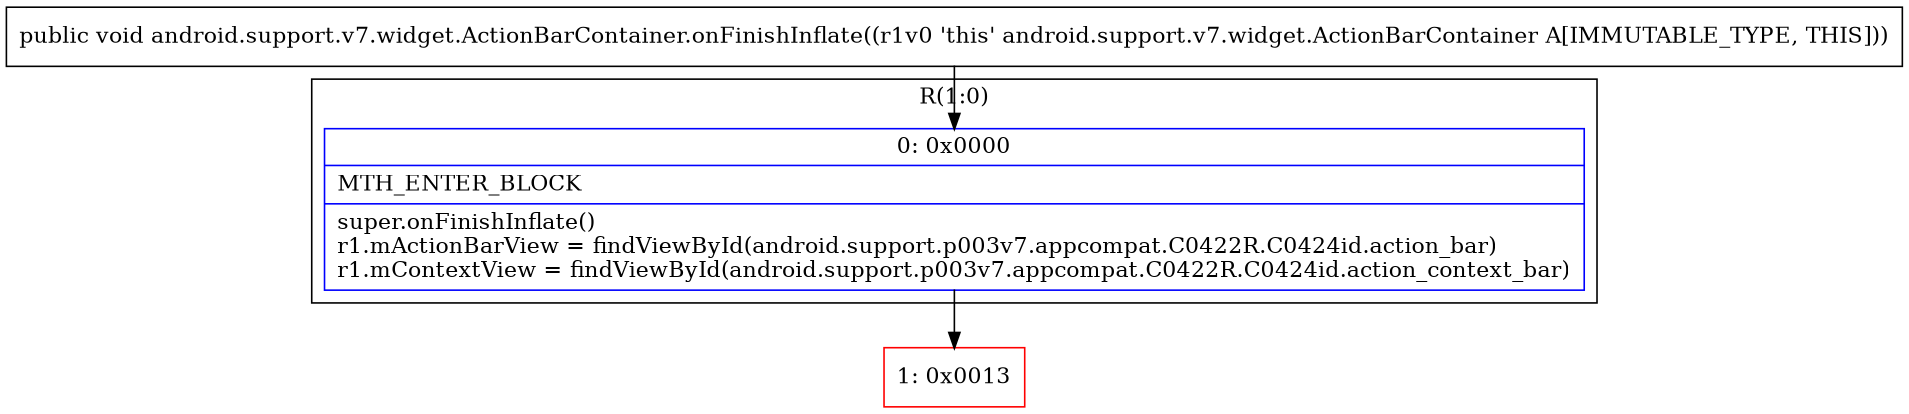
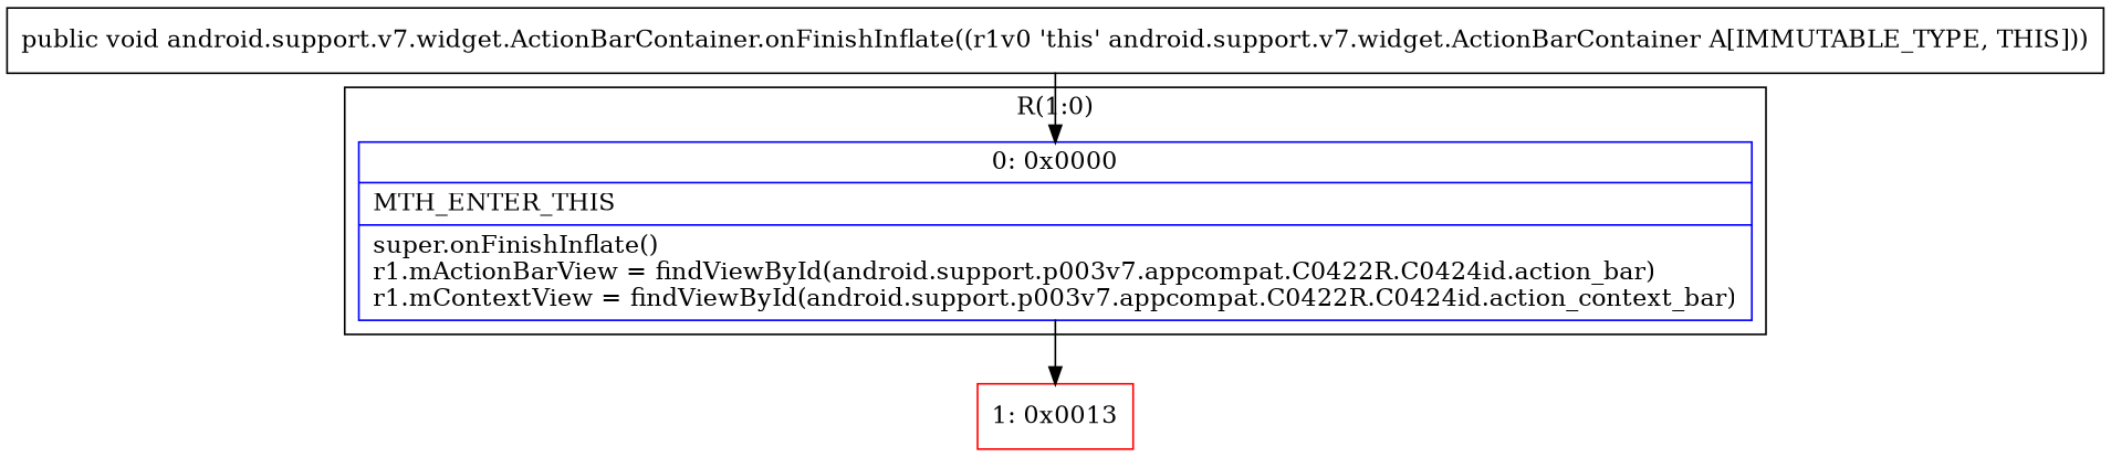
  digraph {
    node [shape=record]
-   n1 [color=blue label="{0\:\ 0x0000|MTH_ENTER_BLOCK\l|super.onFinishInflate()\lr1.mActionBarView = findViewById(android.support.p003v7.appcompat.C0422R.C0424id.action_bar)\lr1.mContextView = findViewById(android.support.p003v7.appcompat.C0422R.C0424id.action_context_bar)\l}"]
+   n1 [color=blue label="{0\:\ 0x0000|MTH_ENTER_THIS\l|super.onFinishInflate()\lr1.mActionBarView = findViewById(android.support.p003v7.appcompat.C0422R.C0424id.action_bar)\lr1.mContextView = findViewById(android.support.p003v7.appcompat.C0422R.C0424id.action_context_bar)\l}"]
    n2 [color=red label="{1\:\ 0x0013}"]
    n3 [label="{public void android.support.v7.widget.ActionBarContainer.onFinishInflate((r1v0 'this' android.support.v7.widget.ActionBarContainer A[IMMUTABLE_TYPE, THIS])) }"]
    subgraph cluster_1 {
      label="R(1:0)"
      n1
    }
    n1 -> n2
    n3 -> n1
  }
